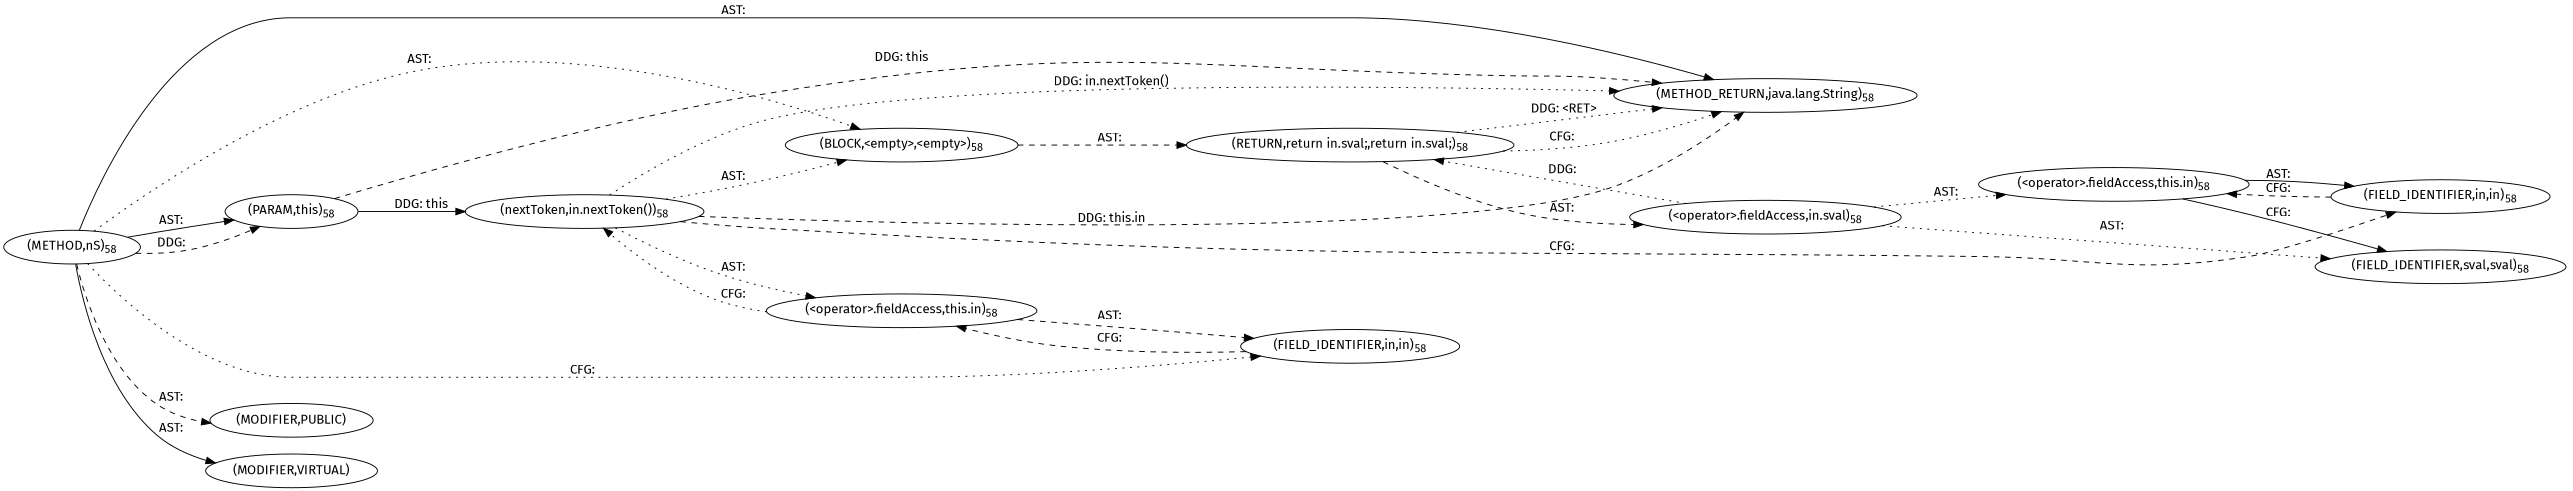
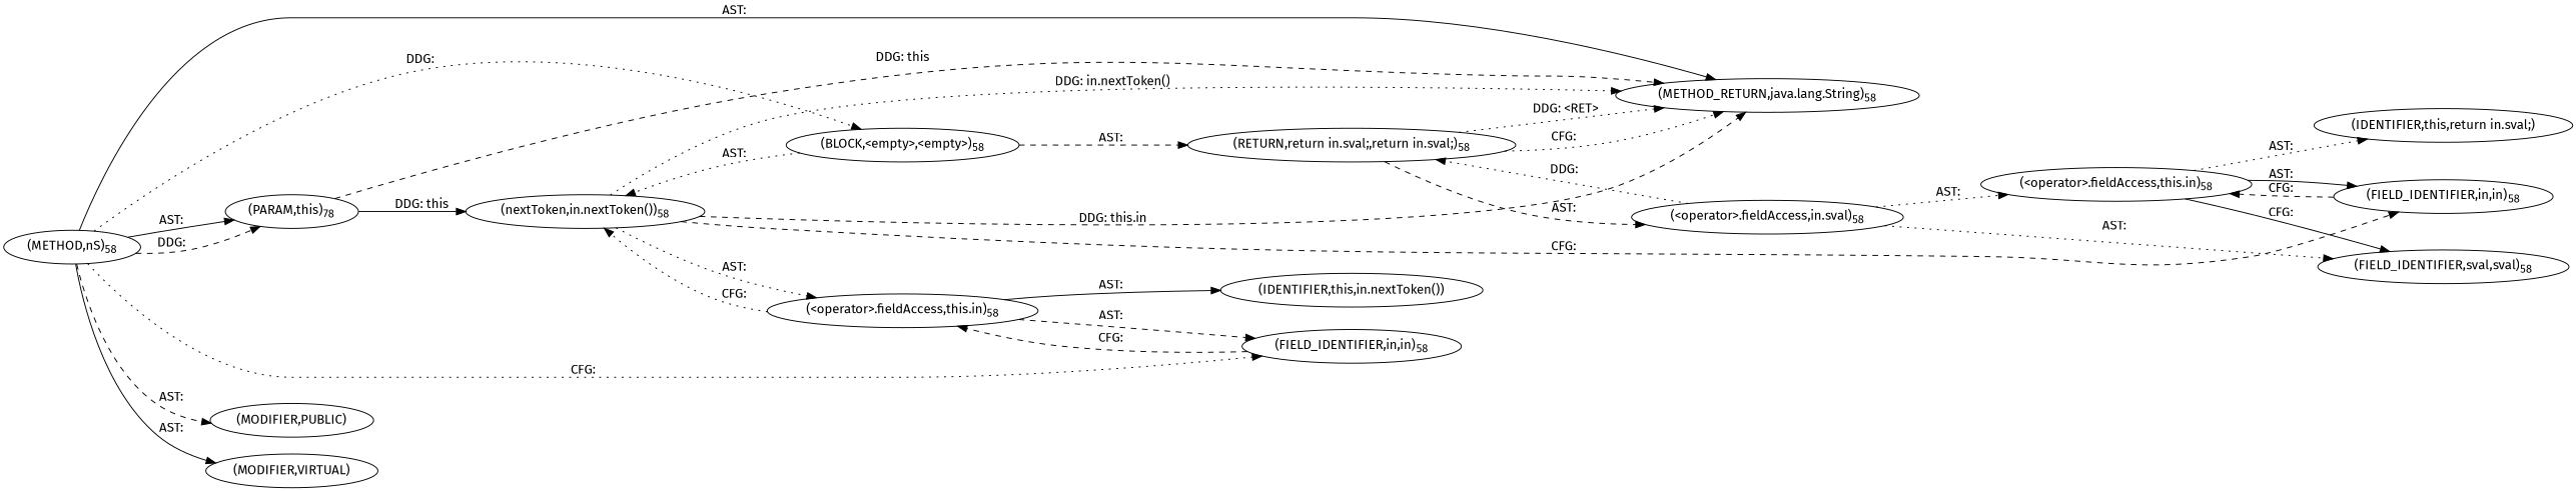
  digraph {
    fontname="Fira Sans"
    rankdir=LR
    node [fontname="Fira Sans"]
    edge [fontname="Fira Sans" style=dotted]
    n1 [label=<(METHOD,nS)<SUB>58</SUB>>]
-   n2 [label=<(PARAM,this)<SUB>58</SUB>>]
+   n2 [label=<(PARAM,this)<SUB>78</SUB>>]
    n3 [label=<(BLOCK,&lt;empty&gt;,&lt;empty&gt;)<SUB>58</SUB>>]
    n4 [label=<(FIELD_IDENTIFIER,in,in)<SUB>58</SUB>>]
    n5 [label=<(MODIFIER,PUBLIC)>]
    n6 [label=<(MODIFIER,VIRTUAL)>]
    n7 [label=<(METHOD_RETURN,java.lang.String)<SUB>58</SUB>>]
    n8 [label=<(nextToken,in.nextToken())<SUB>58</SUB>>]
    n9 [label=<(RETURN,return in.sval;,return in.sval;)<SUB>58</SUB>>]
    n10 [label=<(&lt;operator&gt;.fieldAccess,this.in)<SUB>58</SUB>>]
    n11 [label=<(&lt;operator&gt;.fieldAccess,in.sval)<SUB>58</SUB>>]
    n12 [label=<(FIELD_IDENTIFIER,in,in)<SUB>58</SUB>>]
+   n13 [label=<(IDENTIFIER,this,in.nextToken())>]
    n14 [label=<(&lt;operator&gt;.fieldAccess,this.in)<SUB>58</SUB>>]
    n15 [label=<(FIELD_IDENTIFIER,sval,sval)<SUB>58</SUB>>]
+   n16 [label=<(IDENTIFIER,this,return in.sval;)>]
    n1 -> n2 [label="AST: " style=solid]
    n1 -> n2 [label="DDG: " style=dashed]
-   n1 -> n3 [label="AST: "]
+   n1 -> n3 [label="DDG: "]
    n1 -> n4 [label="CFG: "]
    n1 -> n5 [label="AST: " style=dashed]
    n1 -> n6 [label="AST: " style=solid]
    n1 -> n7 [label="AST: " style=solid]
    n2 -> n7 [label="DDG: this" style=dashed]
    n2 -> n8 [label="DDG: this" style=solid]
-   n8 -> n3 [label="AST: "]
+   n3 -> n8 [label="AST: "]
    n3 -> n9 [label="AST: " style=dashed]
    n4 -> n10 [label="CFG: " style=dashed]
    n8 -> n7 [label="DDG: this.in" style=dashed]
    n8 -> n7 [label="DDG: in.nextToken()"]
    n8 -> n10 [label="AST: "]
    n8 -> n12 [label="CFG: " style=dashed]
    n9 -> n7 [label="CFG: "]
    n9 -> n7 [label="DDG: &lt;RET&gt;"]
    n9 -> n11 [label="AST: " style=dashed]
    n10 -> n4 [label="AST: " style=dashed]
    n10 -> n8 [label="CFG: "]
+   n10 -> n13 [label="AST: " style=solid]
    n11 -> n9 [label="DDG: "]
    n11 -> n14 [label="AST: "]
    n11 -> n15 [label="AST: "]
    n12 -> n14 [label="CFG: " style=dashed]
    n14 -> n12 [label="AST: " style=solid]
    n14 -> n15 [label="CFG: " style=solid]
+   n14 -> n16 [label="AST: "]
  }
